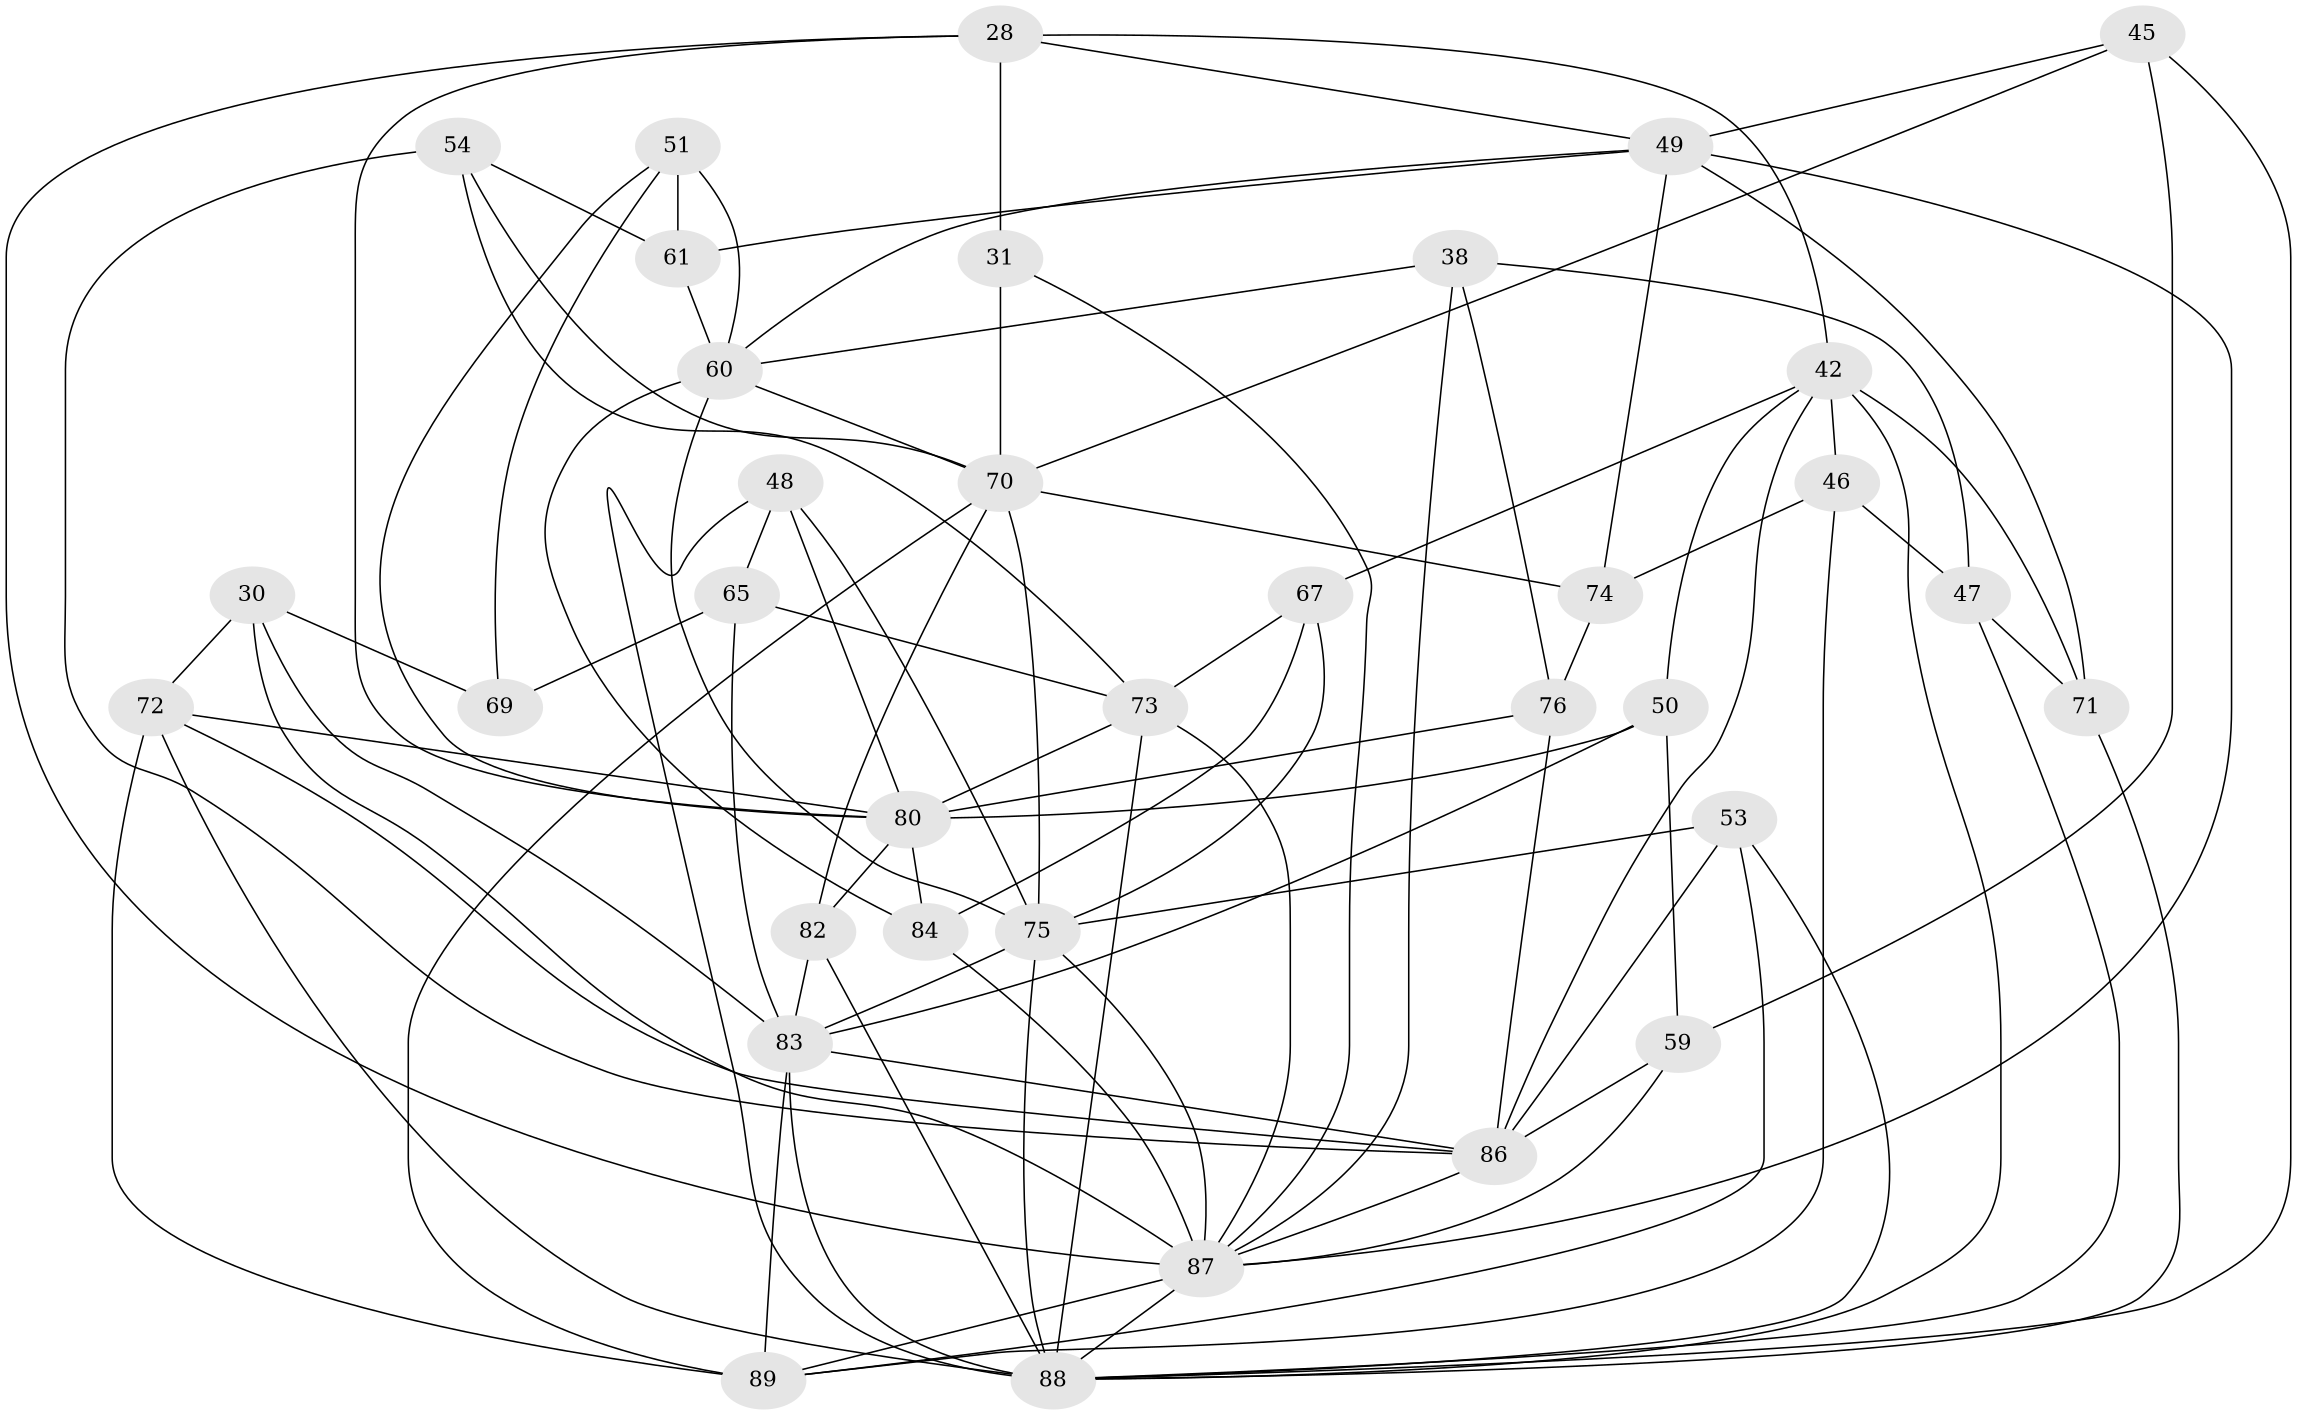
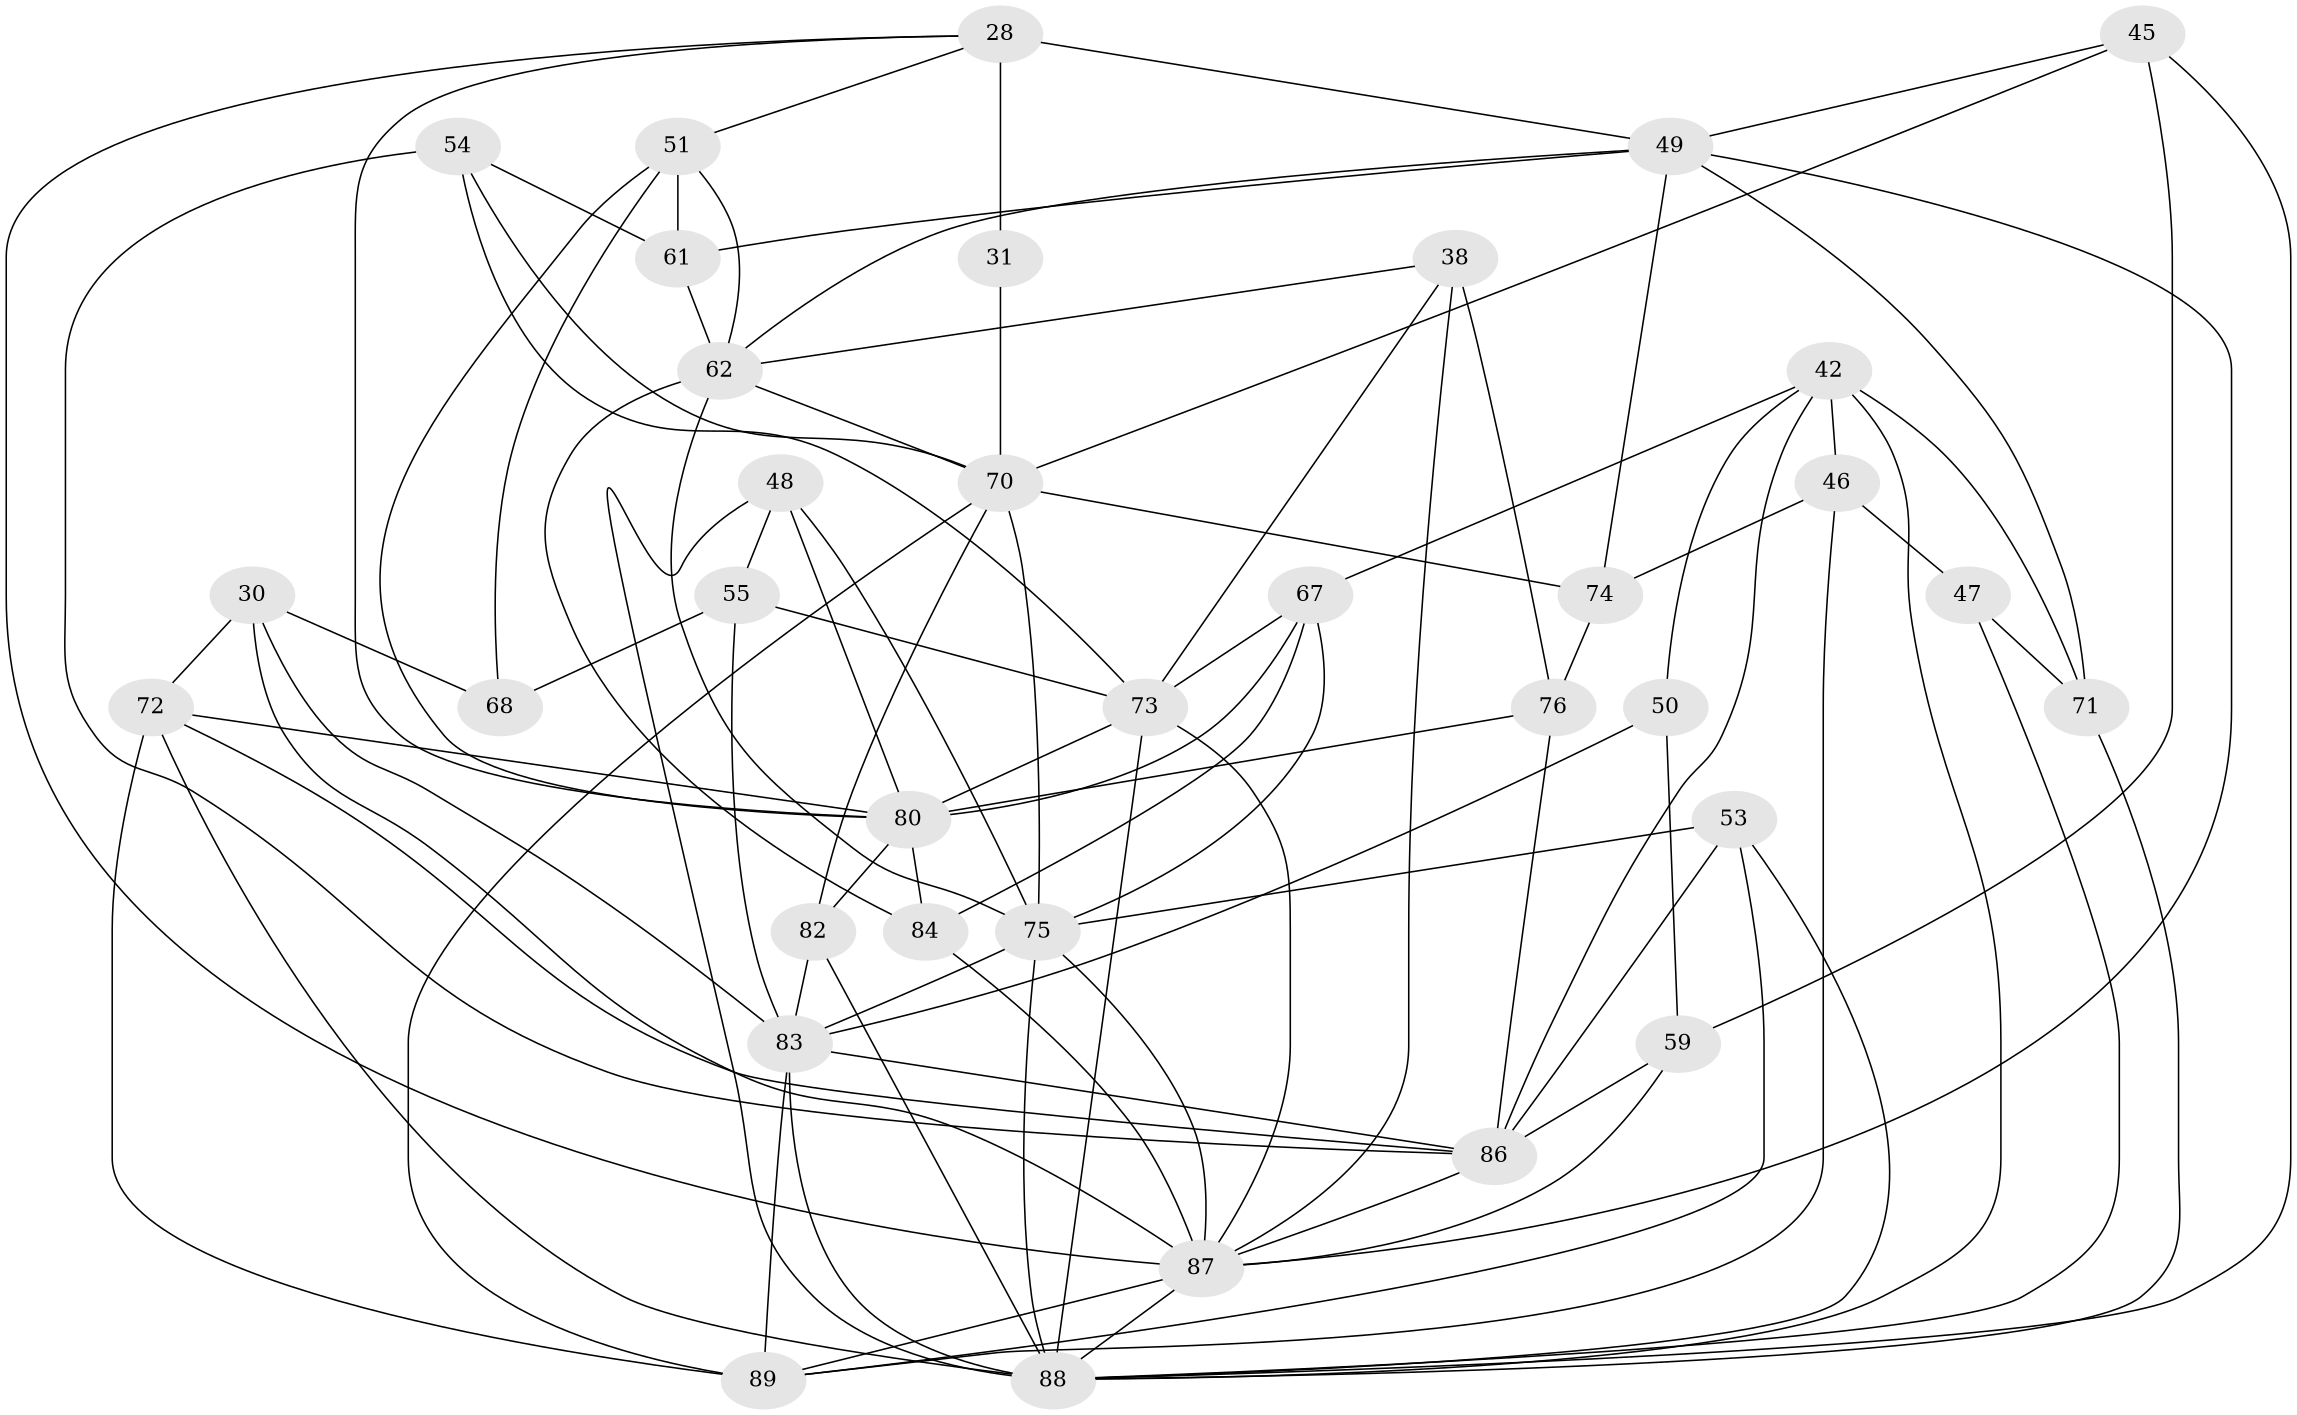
  graph {
    node [color=gray90 style=filled]
    28 [super="+16"]
    31
    42 [super="+1+5"]
    49 [super="+7+12"]
    80 [super="+6+34+66"]
    87 [super="+25+79"]
    70 [super="+33"]
    46
    50
    n10 [label=67]
    71 [super="+26"]
    86 [super="+20+21+84"]
    88 [super="+37+30+77+81"]
-   62 [super="+56+43" label=60]
+   62 [super="+56+43"]
    74
    61
    n17 [label=84]
    82 [super="+18+17"]
    89 [super="+2+63"]
    75 [super="+65+40"]
    n21 [label=30 super="+13"]
-   68 [super="+64" label=69]
+   68 [super="+64"]
    72 [super="+29+35"]
    83 [super="+67"]
    38 [super="+27"]
    47
    76 [super="+60"]
    59
    73 [super="+44+22"]
    45
    48
-   55 [label=65]
+   55
    51
    53
    54
    28 -- 31 [weight=2]
-   28 -- 42
+   28 -- 51
    28 -- 49
    28 -- 80
    28 -- 87
-   31 -- 87
    31 -- 70
    42 -- 46
    42 -- 50
    42 -- n10
    42 -- 71 [weight=2]
    42 -- 86
    42 -- 88
    49 -- 87
    49 -- 71 [weight=2]
    49 -- 62
    49 -- 74
    49 -- 61
    80 -- n17
    80 -- 82 [weight=2]
    87 -- 88 [weight=3]
    87 -- 89 [weight=2]
    70 -- 74
    70 -- 82 [weight=2]
    70 -- 89 [weight=2]
    70 -- 75
    46 -- 74
    46 -- 89
    46 -- 47
-   50 -- 80
+   n10 -- 80
    50 -- 83
    50 -- 59
    n10 -- n17
    n10 -- 75
    n10 -- 73
    71 -- 88
    86 -- 87
    62 -- 70
    62 -- n17
    62 -- 75 [weight=3]
    74 -- 76
    61 -- 62
    n17 -- 87
    82 -- 88 [weight=4]
    82 -- 83 [weight=2]
    75 -- 87 [weight=2]
    75 -- 88
    75 -- 83 [weight=2]
    n21 -- 87
    n21 -- 68 [weight=2]
    n21 -- 72 [weight=2]
    n21 -- 83
    72 -- 80
    72 -- 86 [weight=2]
    72 -- 88 [weight=2]
    72 -- 89
    83 -- 86
    83 -- 88
    83 -- 89
    38 -- 87
    38 -- 62 [weight=2]
-   38 -- 47
+   38 -- 73
    38 -- 76 [weight=2]
    47 -- 71
    47 -- 88
    76 -- 80
    76 -- 86 [weight=2]
    59 -- 87
    59 -- 86
    73 -- 80
    73 -- 87
    73 -- 88 [weight=3]
    45 -- 49
    45 -- 70
    45 -- 88
    45 -- 59
    48 -- 80
    48 -- 88
    48 -- 75
    48 -- 55
    55 -- 68
    55 -- 83
    55 -- 73
    51 -- 80
    51 -- 62
    51 -- 61
    51 -- 68
    53 -- 86
    53 -- 88
    53 -- 89
    53 -- 75
    54 -- 70
    54 -- 86
    54 -- 61
    54 -- 73
  }
